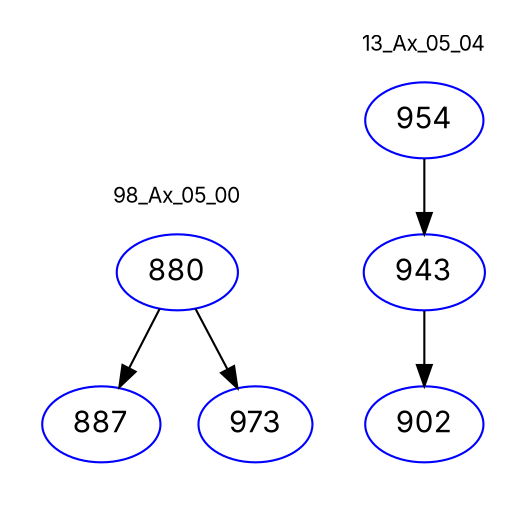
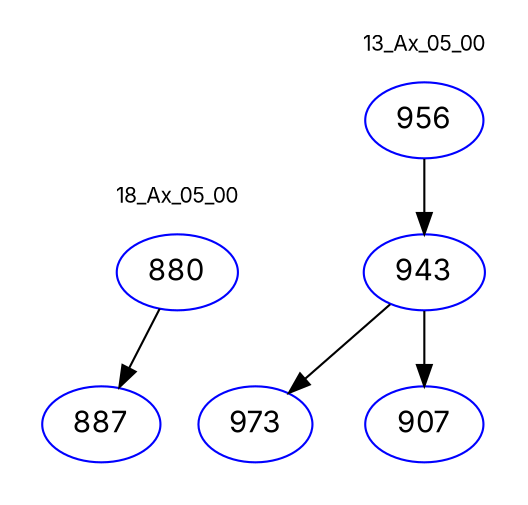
  digraph {
    fontname=Inter
    node [color=blue fontname=Inter]
    edge [color=black fontname=Inter]
    n1 [label=943]
-   n2 [label=902]
-   n3 [label=954]
+   n2 [label=907]
+   n3 [label=956]
    n4 [label=880]
    n5 [label=973]
    n6 [label=887]
    subgraph cluster_1 {
      color=white
      fontsize=10
-     label="13_Ax_05_04"
+     label="13_Ax_05_00"
      n1
      n2
      n3
    }
    subgraph cluster_2 {
      color=white
      fontsize=10
-     label="98_Ax_05_00"
+     label="18_Ax_05_00"
      n4
      n5
      n6
    }
    n1 -> n2
    n3 -> n1
-   n4 -> n5
+   n1 -> n5
    n4 -> n6
  }
